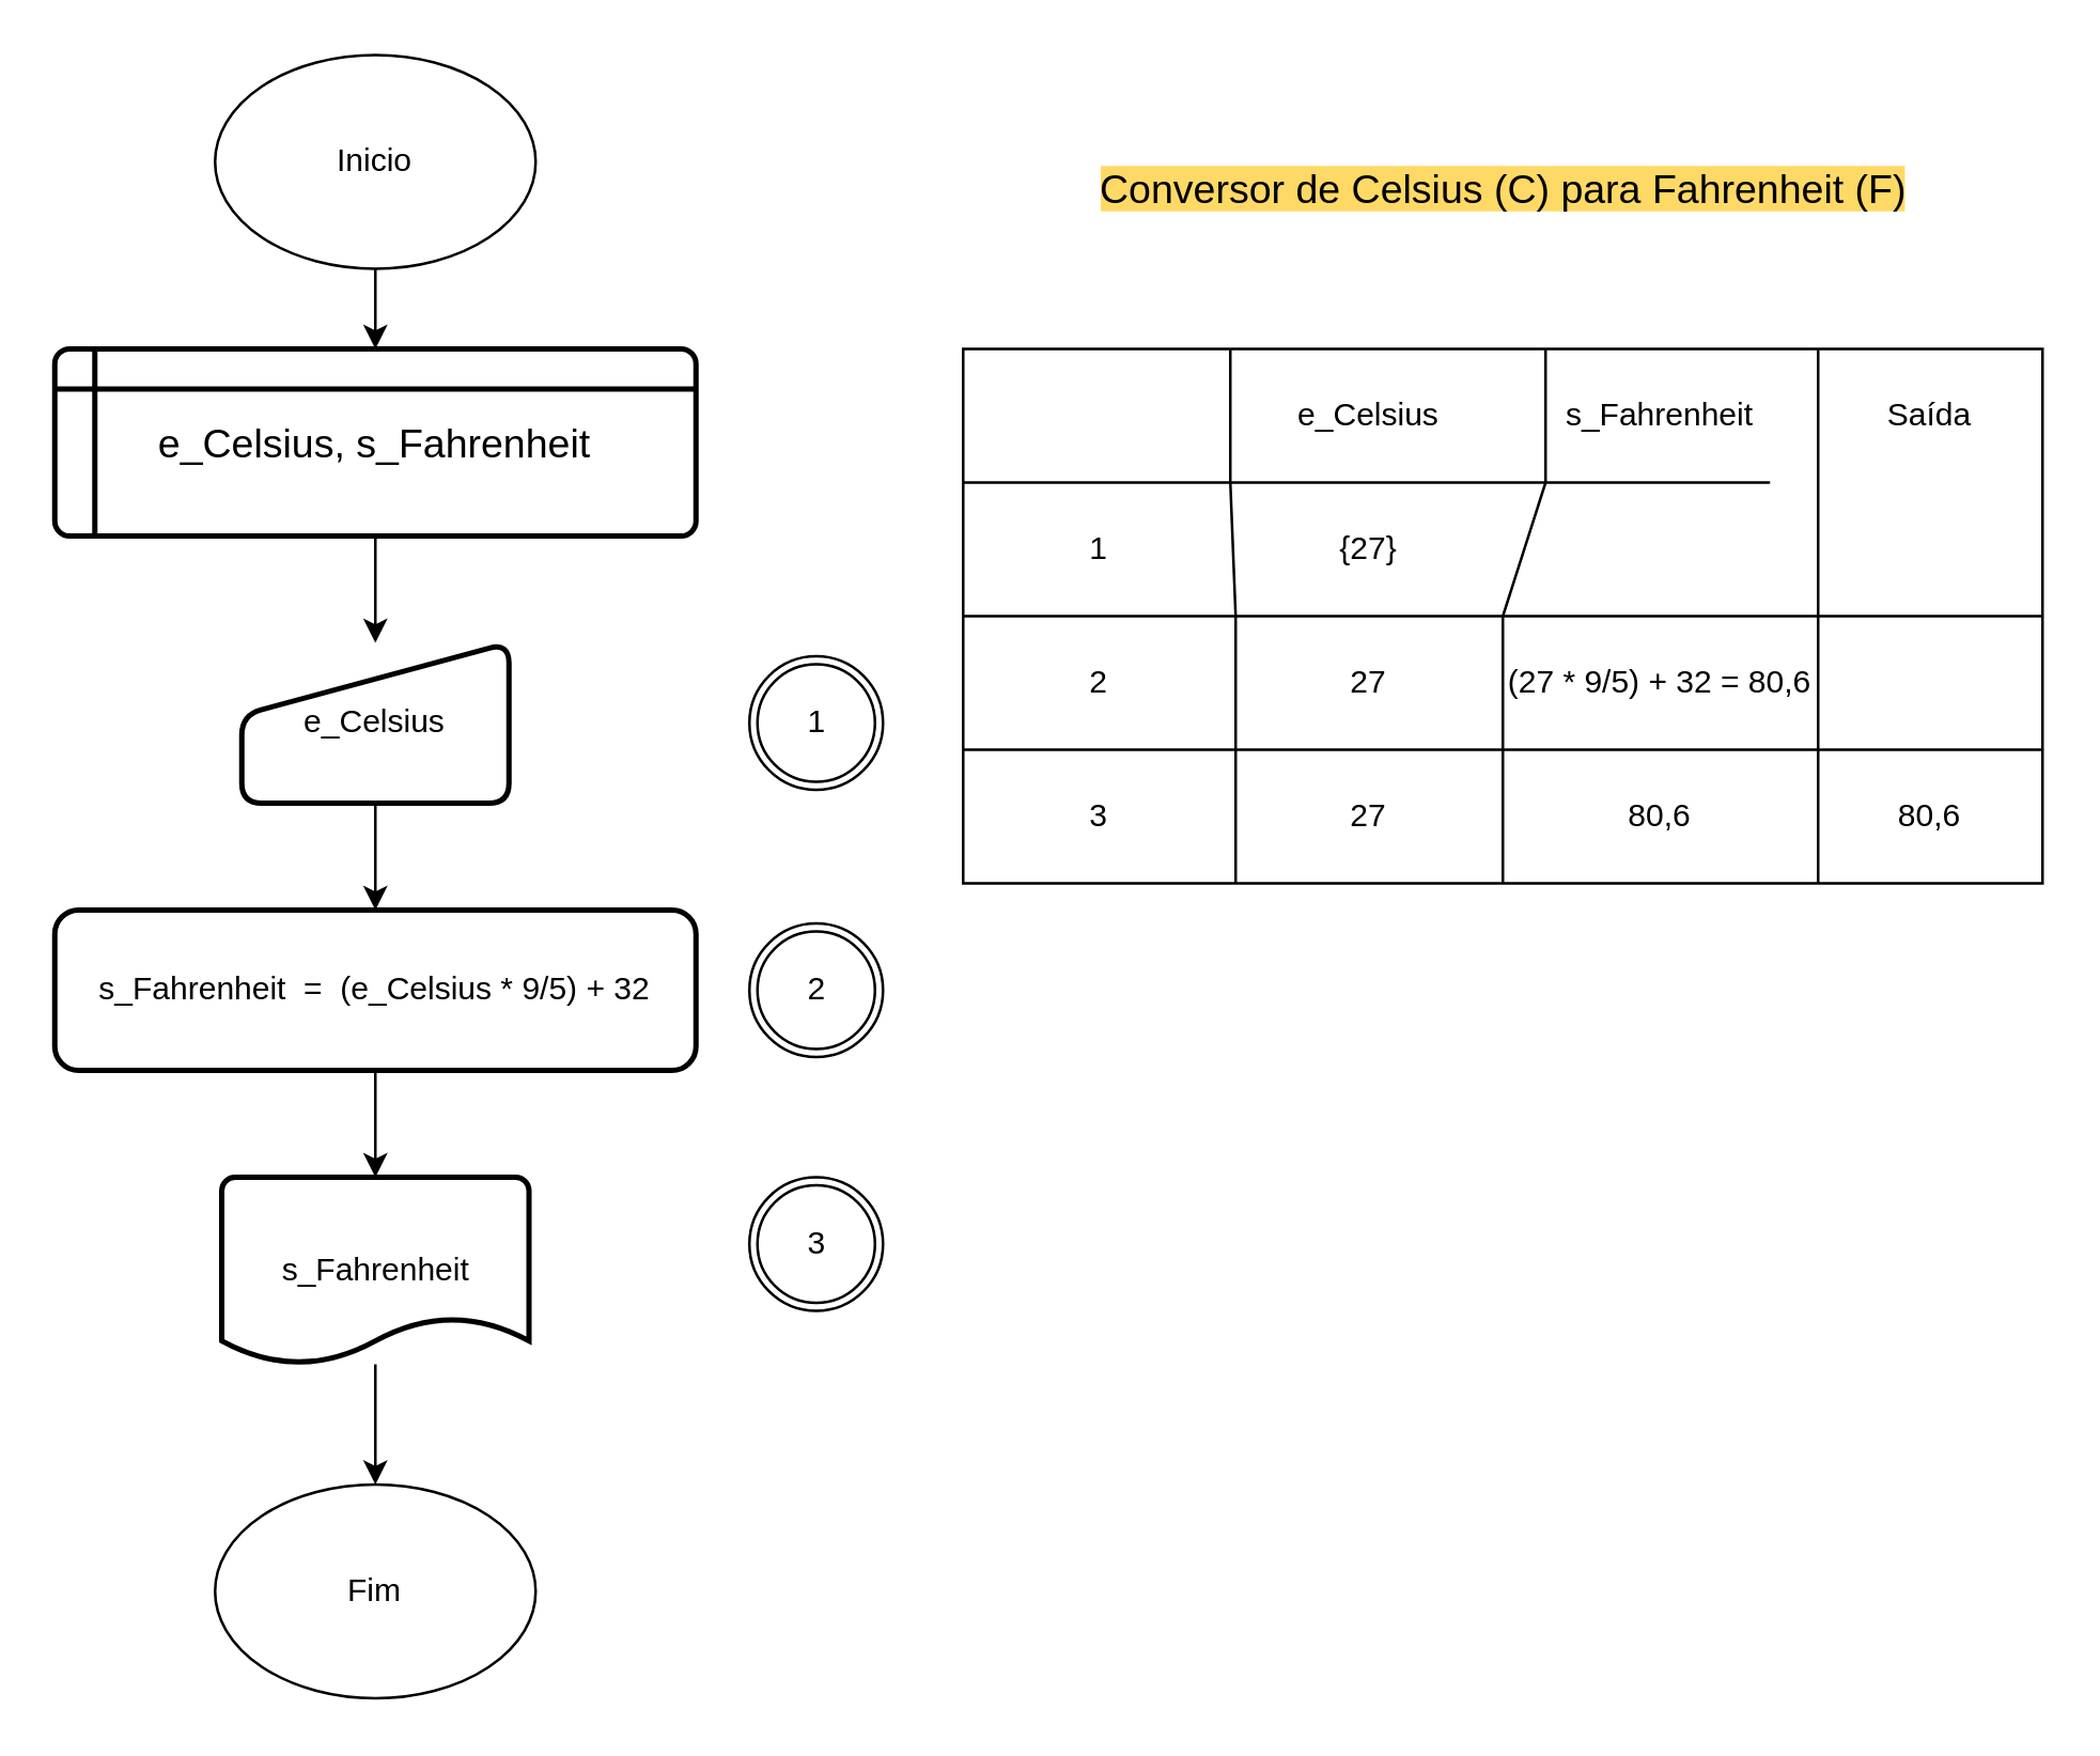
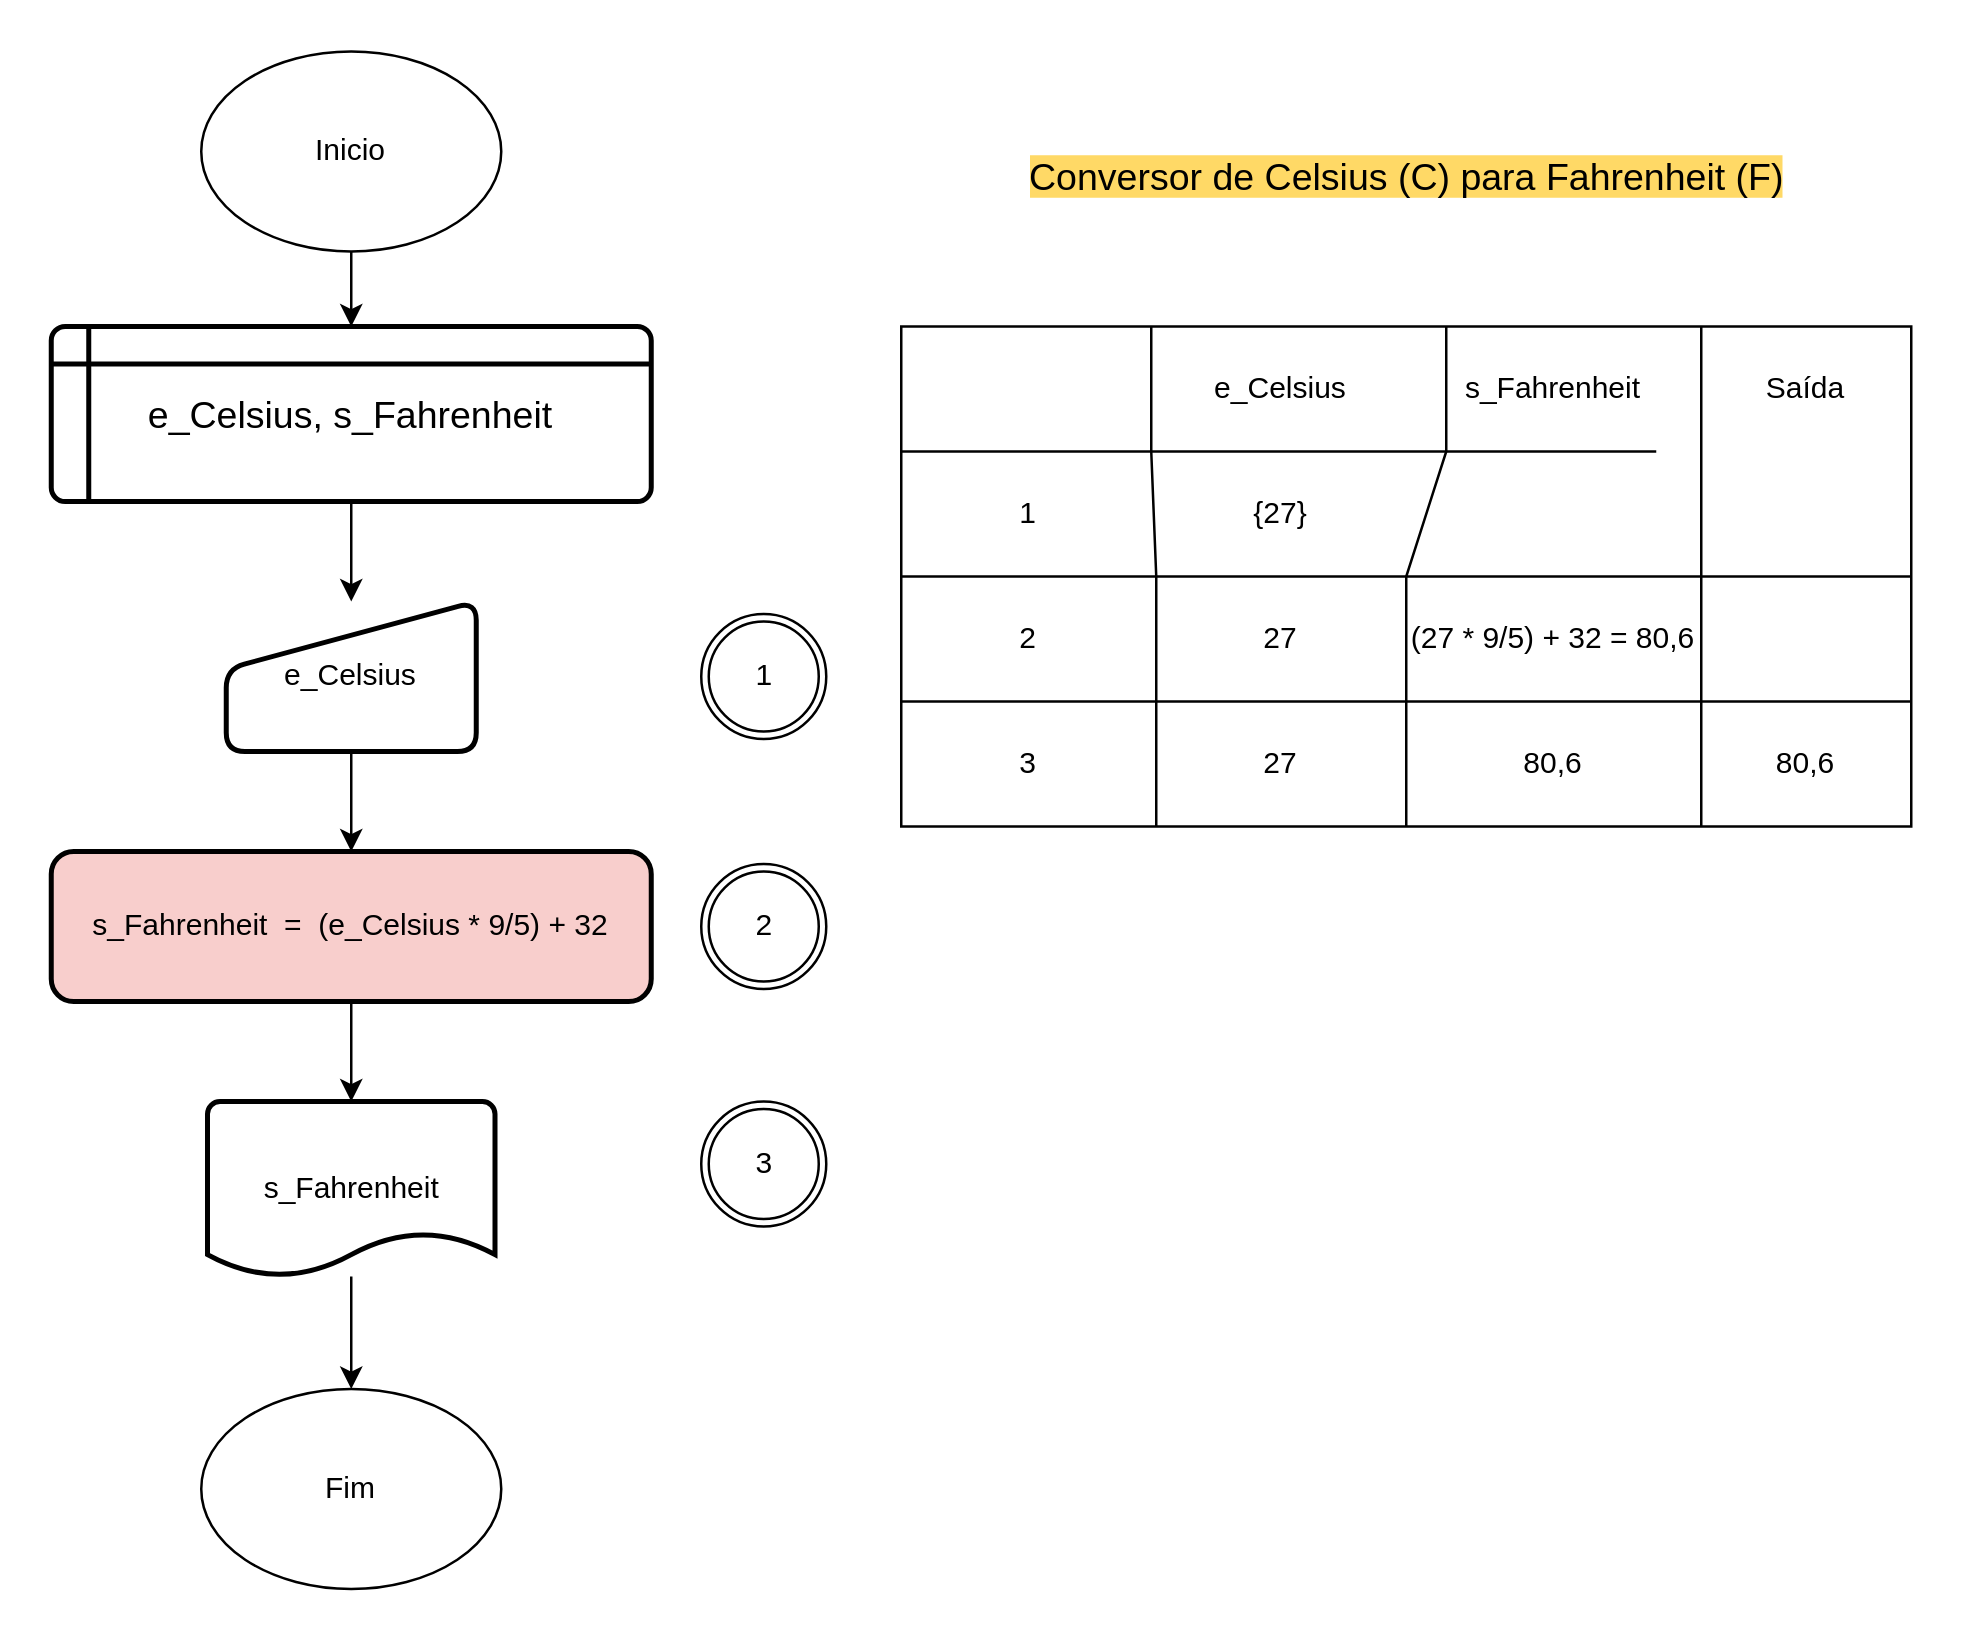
  <mxCell id="0" />
  <mxCell id="1" parent="0" />
  <mxCell id="2" value="" style="edgeStyle=orthogonalEdgeStyle;rounded=0;orthogonalLoop=1;jettySize=auto;html=1;" edge="1" parent="1" source="3" target="7"><mxGeometry relative="1" as="geometry" /></mxCell>
  <mxCell id="3" value="Inicio" style="ellipse;whiteSpace=wrap;html=1;" vertex="1" parent="1"><mxGeometry x="80" y="20" width="120" height="80" as="geometry" /></mxCell>
  <mxCell id="4" value="" style="edgeStyle=orthogonalEdgeStyle;rounded=0;orthogonalLoop=1;jettySize=auto;html=1;" edge="1" parent="1" source="5" target="11"><mxGeometry relative="1" as="geometry" /></mxCell>
  <mxCell id="5" value="e_Celsius" style="html=1;strokeWidth=2;shape=manualInput;whiteSpace=wrap;rounded=1;size=27;arcSize=15;" vertex="1" parent="1"><mxGeometry x="90" y="240" width="100" height="60" as="geometry" /></mxCell>
  <mxCell id="6" value="" style="edgeStyle=orthogonalEdgeStyle;rounded=0;orthogonalLoop=1;jettySize=auto;html=1;" edge="1" parent="1" source="7" target="5"><mxGeometry relative="1" as="geometry" /></mxCell>
  <mxCell id="7" value="&lt;font style=&quot;font-size: 15px&quot;&gt;e_Celsius, s_Fahrenheit&lt;/font&gt;" style="shape=internalStorage;whiteSpace=wrap;html=1;dx=15;dy=15;rounded=1;arcSize=8;strokeWidth=2;" vertex="1" parent="1"><mxGeometry x="20" y="130" width="240" height="70" as="geometry" /></mxCell>
  <mxCell id="8" value="" style="edgeStyle=orthogonalEdgeStyle;rounded=0;orthogonalLoop=1;jettySize=auto;html=1;" edge="1" parent="1" source="9" target="32"><mxGeometry relative="1" as="geometry" /></mxCell>
  <mxCell id="9" value="s_Fahrenheit" style="strokeWidth=2;html=1;shape=mxgraph.flowchart.document2;whiteSpace=wrap;size=0.25;" vertex="1" parent="1"><mxGeometry x="82.5" y="440" width="115" height="70" as="geometry" /></mxCell>
  <mxCell id="10" value="" style="edgeStyle=orthogonalEdgeStyle;rounded=0;orthogonalLoop=1;jettySize=auto;html=1;" edge="1" parent="1" source="11" target="9"><mxGeometry relative="1" as="geometry" /></mxCell>
- <mxCell id="11" value="s_Fahrenheit&amp;nbsp; =&amp;nbsp; (e_Celsius * 9/5) + 32" style="rounded=1;whiteSpace=wrap;html=1;strokeWidth=2;" vertex="1" parent="1"><mxGeometry x="20" y="340" width="240" height="60" as="geometry" /></mxCell>
+ <mxCell id="11" value="s_Fahrenheit&amp;nbsp; =&amp;nbsp; (e_Celsius * 9/5) + 32" style="rounded=1;whiteSpace=wrap;html=1;strokeWidth=2;fillColor=#f8cecc;" vertex="1" parent="1"><mxGeometry x="20" y="340" width="240" height="60" as="geometry" /></mxCell>
  <mxCell id="12" value="" style="shape=table;html=1;whiteSpace=wrap;startSize=0;container=1;collapsible=0;childLayout=tableLayout;" vertex="1" parent="1"><mxGeometry x="360" y="130" width="404" height="200" as="geometry" /></mxCell>
  <mxCell id="13" value="" style="shape=partialRectangle;html=1;whiteSpace=wrap;collapsible=0;dropTarget=0;pointerEvents=0;fillColor=none;top=0;left=0;bottom=0;right=0;points=[[0,0.5],[1,0.5]];portConstraint=eastwest;" vertex="1" parent="12"><mxGeometry width="404" height="50" as="geometry" /></mxCell>
  <mxCell id="14" value="e_Celsius" style="shape=partialRectangle;html=1;whiteSpace=wrap;connectable=0;overflow=hidden;fillColor=none;top=0;left=0;bottom=0;right=0;" vertex="1" parent="13"><mxGeometry x="102" width="100" height="50" as="geometry" /></mxCell>
  <mxCell id="15" value="s_Fahrenheit" style="shape=partialRectangle;html=1;whiteSpace=wrap;connectable=0;overflow=hidden;fillColor=none;top=0;left=0;bottom=0;right=0;" vertex="1" parent="13"><mxGeometry x="202" width="118" height="50" as="geometry" /></mxCell>
  <mxCell id="16" value="Saída" style="shape=partialRectangle;html=1;whiteSpace=wrap;connectable=0;overflow=hidden;fillColor=none;top=0;left=0;bottom=0;right=0;" vertex="1" parent="13"><mxGeometry x="320" width="84" height="50" as="geometry" /></mxCell>
  <mxCell id="17" value="" style="shape=partialRectangle;html=1;whiteSpace=wrap;collapsible=0;dropTarget=0;pointerEvents=0;fillColor=none;top=0;left=0;bottom=0;right=0;points=[[0,0.5],[1,0.5]];portConstraint=eastwest;" vertex="1" parent="12"><mxGeometry y="50" width="404" height="50" as="geometry" /></mxCell>
  <mxCell id="18" value="1" style="shape=partialRectangle;html=1;whiteSpace=wrap;connectable=0;overflow=hidden;fillColor=none;top=0;left=0;bottom=0;right=0;" vertex="1" parent="17"><mxGeometry width="102" height="50" as="geometry" /></mxCell>
  <mxCell id="19" value="{27}" style="shape=partialRectangle;html=1;whiteSpace=wrap;connectable=0;overflow=hidden;fillColor=none;top=0;left=0;bottom=0;right=0;" vertex="1" parent="17"><mxGeometry x="102" width="100" height="50" as="geometry" /></mxCell>
  <mxCell id="20" value="" style="shape=partialRectangle;html=1;whiteSpace=wrap;connectable=0;overflow=hidden;fillColor=none;top=0;left=0;bottom=0;right=0;" vertex="1" parent="17"><mxGeometry x="202" width="118" height="50" as="geometry" /></mxCell>
  <mxCell id="21" value="" style="shape=partialRectangle;html=1;whiteSpace=wrap;connectable=0;overflow=hidden;fillColor=none;top=0;left=0;bottom=0;right=0;" vertex="1" parent="17"><mxGeometry x="320" width="84" height="50" as="geometry" /></mxCell>
  <mxCell id="22" value="" style="shape=partialRectangle;html=1;whiteSpace=wrap;collapsible=0;dropTarget=0;pointerEvents=0;fillColor=none;top=0;left=0;bottom=0;right=0;points=[[0,0.5],[1,0.5]];portConstraint=eastwest;" vertex="1" parent="12"><mxGeometry y="100" width="404" height="50" as="geometry" /></mxCell>
  <mxCell id="23" value="2" style="shape=partialRectangle;html=1;whiteSpace=wrap;connectable=0;overflow=hidden;fillColor=none;top=0;left=0;bottom=0;right=0;" vertex="1" parent="22"><mxGeometry width="102" height="50" as="geometry" /></mxCell>
  <mxCell id="24" value="27" style="shape=partialRectangle;html=1;whiteSpace=wrap;connectable=0;overflow=hidden;fillColor=none;top=0;left=0;bottom=0;right=0;" vertex="1" parent="22"><mxGeometry x="102" width="100" height="50" as="geometry" /></mxCell>
  <mxCell id="25" value="(27 * 9/5) + 32 = 80,6" style="shape=partialRectangle;html=1;whiteSpace=wrap;connectable=0;overflow=hidden;fillColor=none;top=0;left=0;bottom=0;right=0;" vertex="1" parent="22"><mxGeometry x="202" width="118" height="50" as="geometry" /></mxCell>
  <mxCell id="26" value="" style="shape=partialRectangle;html=1;whiteSpace=wrap;connectable=0;overflow=hidden;fillColor=none;top=0;left=0;bottom=0;right=0;" vertex="1" parent="22"><mxGeometry x="320" width="84" height="50" as="geometry" /></mxCell>
  <mxCell id="27" value="" style="shape=partialRectangle;html=1;whiteSpace=wrap;collapsible=0;dropTarget=0;pointerEvents=0;fillColor=none;top=0;left=0;bottom=0;right=0;points=[[0,0.5],[1,0.5]];portConstraint=eastwest;" vertex="1" parent="12"><mxGeometry y="150" width="404" height="50" as="geometry" /></mxCell>
  <mxCell id="28" value="3" style="shape=partialRectangle;html=1;whiteSpace=wrap;connectable=0;overflow=hidden;fillColor=none;top=0;left=0;bottom=0;right=0;" vertex="1" parent="27"><mxGeometry width="102" height="50" as="geometry" /></mxCell>
  <mxCell id="29" value="27" style="shape=partialRectangle;html=1;whiteSpace=wrap;connectable=0;overflow=hidden;fillColor=none;top=0;left=0;bottom=0;right=0;" vertex="1" parent="27"><mxGeometry x="102" width="100" height="50" as="geometry" /></mxCell>
  <mxCell id="30" value="80,6" style="shape=partialRectangle;html=1;whiteSpace=wrap;connectable=0;overflow=hidden;fillColor=none;top=0;left=0;bottom=0;right=0;" vertex="1" parent="27"><mxGeometry x="202" width="118" height="50" as="geometry" /></mxCell>
  <mxCell id="31" value="80,6" style="shape=partialRectangle;html=1;whiteSpace=wrap;connectable=0;overflow=hidden;fillColor=none;top=0;left=0;bottom=0;right=0;" vertex="1" parent="27"><mxGeometry x="320" width="84" height="50" as="geometry" /></mxCell>
  <mxCell id="32" value="Fim" style="ellipse;whiteSpace=wrap;html=1;" vertex="1" parent="1"><mxGeometry x="80" y="555" width="120" height="80" as="geometry" /></mxCell>
  <mxCell id="33" value="" style="shape=mxgraph.bpmn.shape;html=1;verticalLabelPosition=bottom;labelBackgroundColor=#ffffff;verticalAlign=top;align=center;perimeter=ellipsePerimeter;outlineConnect=0;outline=throwing;symbol=general;strokeWidth=1;" vertex="1" parent="1"><mxGeometry x="280" y="245" width="50" height="50" as="geometry" /></mxCell>
  <mxCell id="34" value="" style="shape=mxgraph.bpmn.shape;html=1;verticalLabelPosition=bottom;labelBackgroundColor=#ffffff;verticalAlign=top;align=center;perimeter=ellipsePerimeter;outlineConnect=0;outline=throwing;symbol=general;strokeWidth=1;" vertex="1" parent="1"><mxGeometry x="280" y="345" width="50" height="50" as="geometry" /></mxCell>
  <mxCell id="35" value="" style="shape=mxgraph.bpmn.shape;html=1;verticalLabelPosition=bottom;labelBackgroundColor=#ffffff;verticalAlign=top;align=center;perimeter=ellipsePerimeter;outlineConnect=0;outline=throwing;symbol=general;strokeWidth=1;" vertex="1" parent="1"><mxGeometry x="280" y="440" width="50" height="50" as="geometry" /></mxCell>
  <mxCell id="36" value="1" style="text;html=1;resizable=0;autosize=1;align=center;verticalAlign=middle;points=[];fillColor=none;strokeColor=none;rounded=0;" vertex="1" parent="1"><mxGeometry x="295" y="260" width="20" height="20" as="geometry" /></mxCell>
  <mxCell id="37" value="2" style="text;html=1;resizable=0;autosize=1;align=center;verticalAlign=middle;points=[];fillColor=none;strokeColor=none;rounded=0;" vertex="1" parent="1"><mxGeometry x="295" y="360" width="20" height="20" as="geometry" /></mxCell>
  <mxCell id="38" value="3" style="text;html=1;resizable=0;autosize=1;align=center;verticalAlign=middle;points=[];fillColor=none;strokeColor=none;rounded=0;" vertex="1" parent="1"><mxGeometry x="295" y="455" width="20" height="20" as="geometry" /></mxCell>
  <mxCell id="39" value="&lt;span style=&quot;background-color: rgb(255 , 217 , 102) ; font-size: 15px&quot;&gt;Conversor de Celsius (C) para Fahrenheit (F)&lt;/span&gt;" style="text;html=1;resizable=0;autosize=1;align=center;verticalAlign=middle;points=[];fillColor=none;strokeColor=none;rounded=0;fontSize=15;" vertex="1" parent="1"><mxGeometry x="407" y="60" width="310" height="20" as="geometry" /></mxCell>
